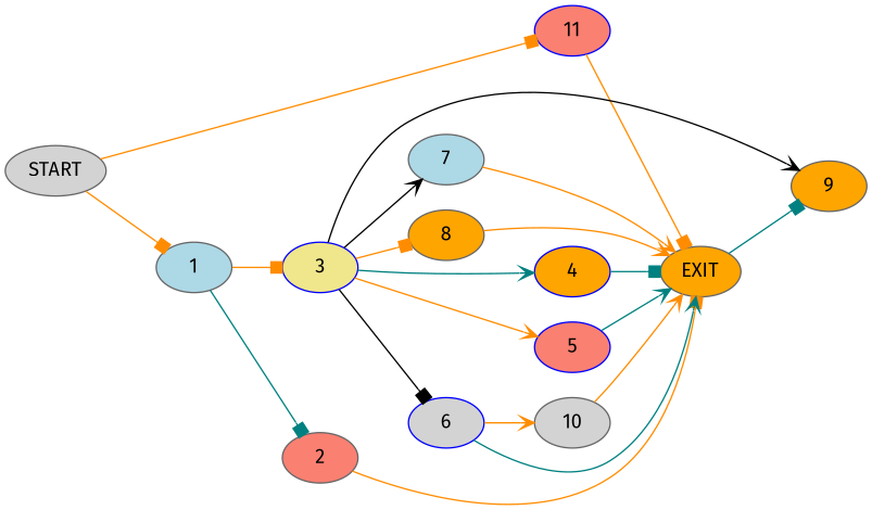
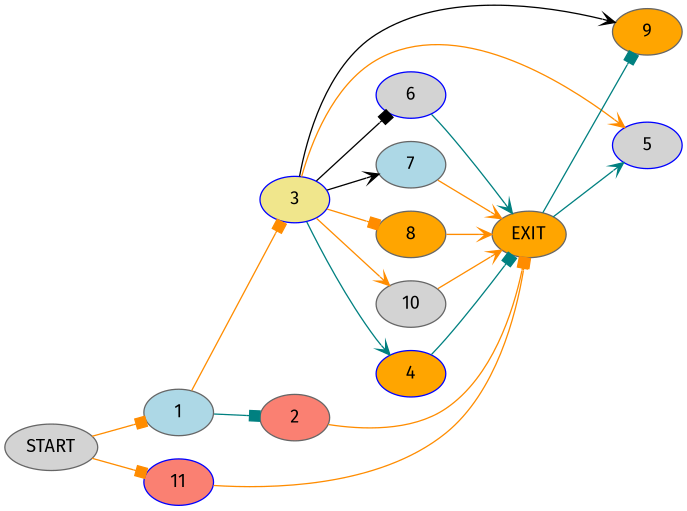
  digraph {
    fontname="Fira Sans"
    rankdir=LR
    node [color=gray40 fillcolor=orange fontname="Fira Sans" style=filled]
    edge [arrowhead=box color=darkorange fontname="Fira Sans"]
    n1 [fillcolor=lightgrey label=START]
    1 [fillcolor=lightblue]
    11 [color=blue fillcolor=salmon]
    2 [fillcolor=salmon]
    3 [color=blue fillcolor=khaki]
    n6 [label=EXIT]
    9
    4 [color=blue]
-   5 [color=blue fillcolor=salmon]
+   5 [color=blue fillcolor=lightgrey]
    6 [color=blue fillcolor=lightgrey]
    7 [fillcolor=lightblue]
    8
    10 [fillcolor=lightgrey]
    n1 -> 1
    n1 -> 11
    1 -> 2 [color=teal]
    1 -> 3
    11 -> n6
    2 -> n6
    3 -> 9 [arrowhead=vee color=black]
    3 -> 4 [arrowhead=vee color=teal]
    3 -> 5 [arrowhead=vee]
    3 -> 6 [color=black]
    3 -> 7 [arrowhead=vee color=black]
    3 -> 8
-   6 -> 10 [arrowhead=vee]
+   3 -> 10 [arrowhead=vee]
    n6 -> 9 [color=teal]
    4 -> n6 [color=teal]
-   5 -> n6 [arrowhead=vee color=teal]
+   n6 -> 5 [arrowhead=vee color=teal]
    6 -> n6 [arrowhead=vee color=teal]
    7 -> n6 [arrowhead=vee]
    8 -> n6 [arrowhead=vee]
    10 -> n6 [arrowhead=vee]
  }
